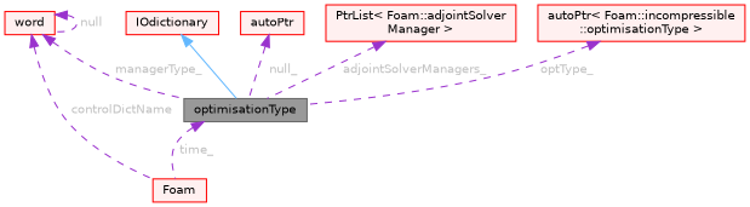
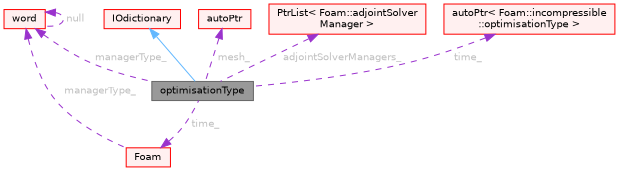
  digraph {
    fontname="DejaVu Sans"
    rankdir=TB
    node [color=red fillcolor="#FFF0F0" fontname="DejaVu Sans" fontsize=10 shape=box style=filled]
    edge [color=darkorchid3 dir=back fontname="DejaVu Sans" fontsize=10 labelfontname=Helvetica labelfontsize=10 style=dashed fontcolor=grey]
    n1 [color=gray40 fillcolor=grey60 fontcolor=black height=0.2 label=optimisationType width=0.4]
    n2 [height=0.2 label=IOdictionary width=0.4]
    n3 [height=0.2 label=autoPtr width=0.4]
    n4 [height=0.2 label=Foam width=0.4]
    n5 [height=0.2 label=word width=0.4]
    n6 [height=0.2 label="PtrList\< Foam::adjointSolver\lManager \>" width=0.4]
    n7 [height=0.2 label="autoPtr\< Foam::incompressible\l::optimisationType \>" width=0.4]
    n2 -> n1 [color=steelblue1 style=solid fontcolor=""]
-   n3 -> n1 [label=" null_"]
-   n1 -> n4 [label=" time_"]
+   n3 -> n1 [label=" mesh_"]
+   n4 -> n1 [label=" time_"]
    n5 -> n1 [label=" managerType_"]
-   n5 -> n4 [label=" controlDictName"]
+   n5 -> n4 [label=" managerType_"]
    n5 -> n5 [label=" null"]
    n6 -> n1 [label=" adjointSolverManagers_"]
-   n7 -> n1 [label=" optType_"]
+   n7 -> n1 [label=" time_"]
  }
